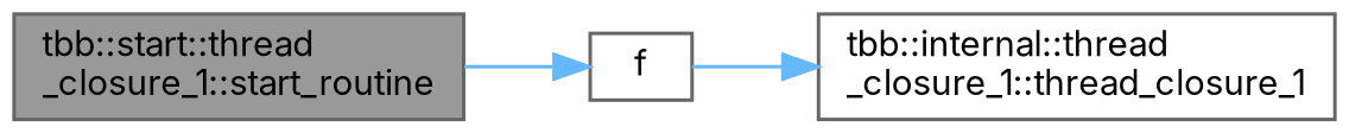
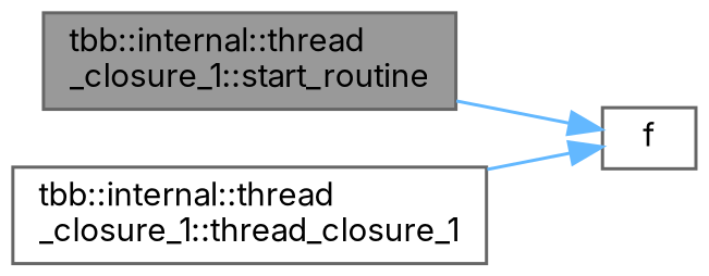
  digraph {
    fontname=Inter
    rankdir=LR
    node [color=grey40 fillcolor=white fontname=Inter fontsize=10 shape=box style=filled]
    edge [color=steelblue1 fontname=Inter fontsize=10 labelfontname=Helvetica labelfontsize=10 style=solid]
-   n1 [color=gray40 fillcolor=grey60 fontcolor=black height=0.2 label="tbb::start::thread\l_closure_1::start_routine" width=0.4]
+   n1 [color=gray40 fillcolor=grey60 fontcolor=black height=0.2 label="tbb::internal::thread\l_closure_1::start_routine" width=0.4]
    n2 [height=0.2 label=f width=0.4]
    n3 [height=0.2 label="tbb::internal::thread\l_closure_1::thread_closure_1" width=0.4]
    n1 -> n2
-   n2 -> n3
+   n3 -> n2
  }
